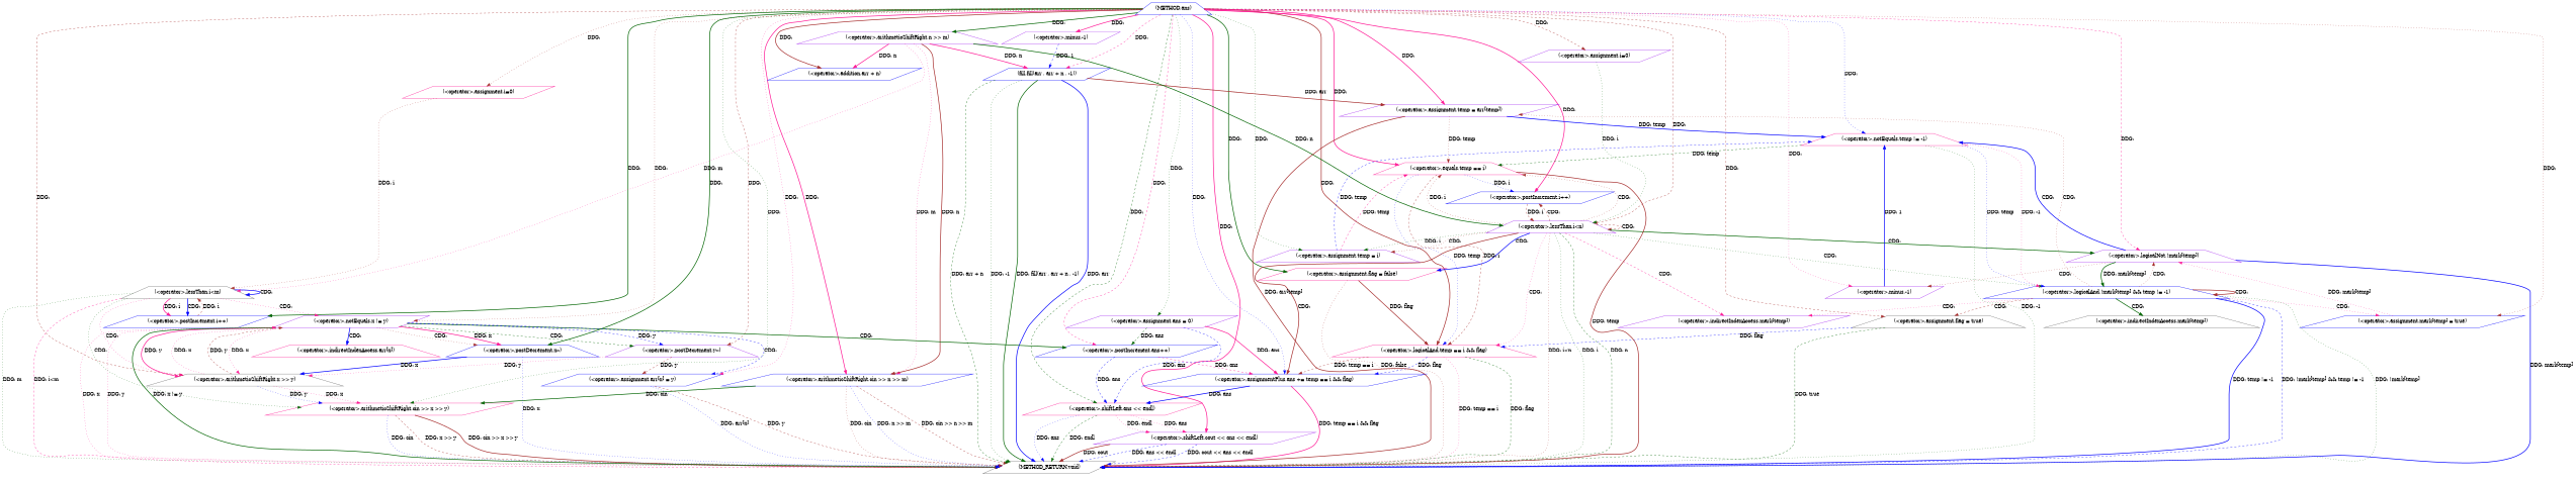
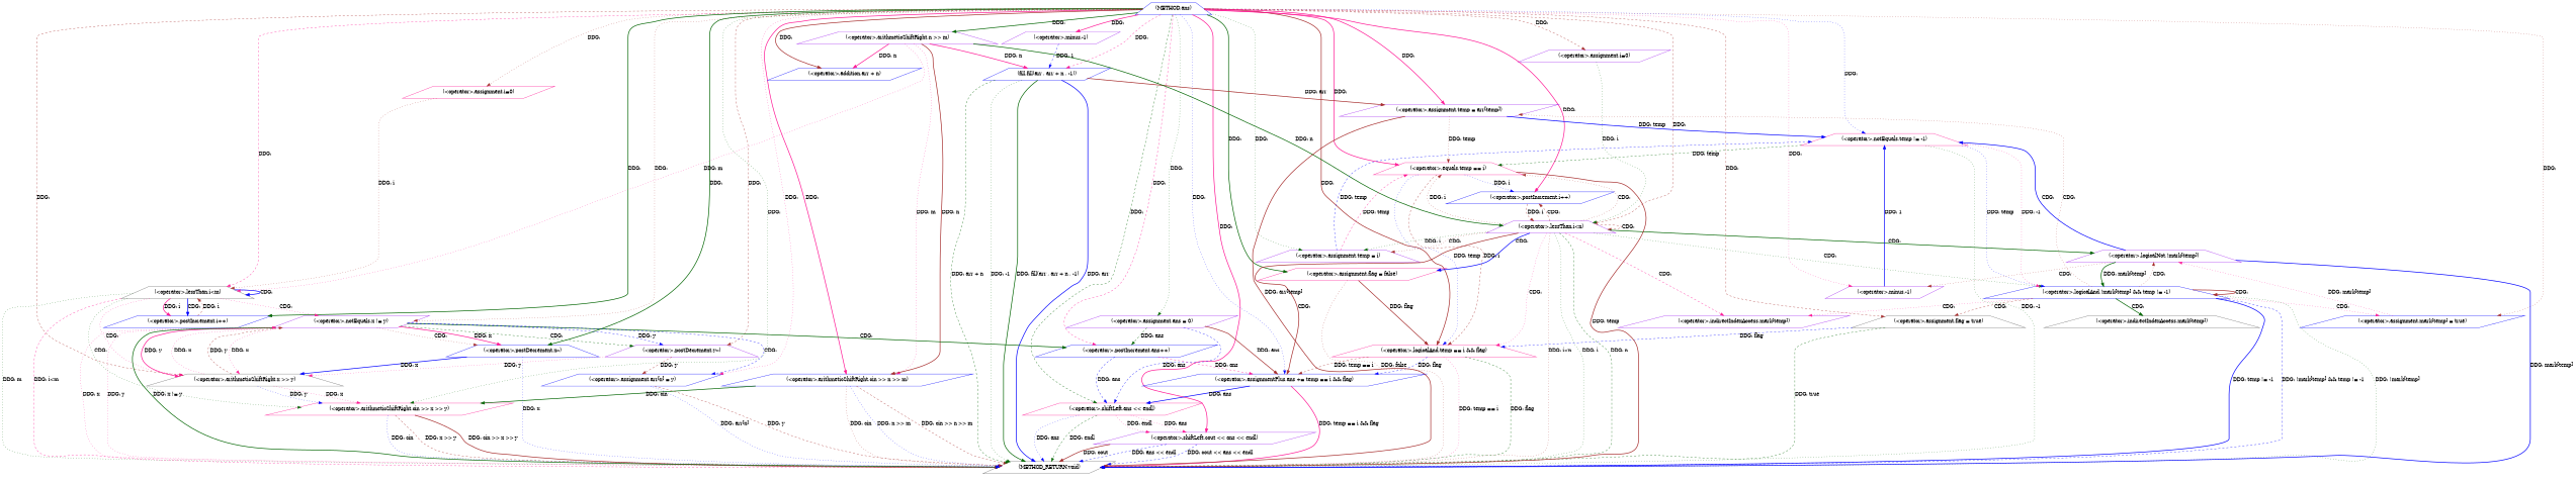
  digraph {
    node [color=purple shape=parallelogram]
    edge [color=brown style=dotted]
    n1 [color=blue label="(METHOD,ans)" shape=trapezium]
    n2 [label="(<operator>.assignment,ans = 0)"]
    n3 [color=blue label="(<operator>.arithmeticShiftRight,cin >> n >> m)"]
    n4 [color=blue label="(fill,fill(arr , arr + n , -1))"]
    n5 [label="(<operator>.shiftLeft,cout << ans << endl)"]
    n6 [color=deeppink label="(<operator>.assignment,i=0)"]
    n7 [color=gray40 label="(<operator>.lessThan,i<m)" shape=trapezium]
    n8 [color=blue label="(<operator>.postIncrement,i++)"]
    n9 [label="(<operator>.assignment,i=0)"]
    n10 [label="(<operator>.lessThan,i<n)" shape=trapezium]
    n11 [color=blue label="(<operator>.postIncrement,i++)"]
    n12 [label="(<operator>.arithmeticShiftRight,n >> m)" shape=trapezium]
    n13 [color=blue label="(<operator>.addition,arr + n)"]
    n14 [label="(<operator>.minus,-1)"]
    n15 [color=deeppink label="(<operator>.arithmeticShiftRight,cin >> x >> y)"]
    n16 [label="(<operator>.assignment,temp = i)" shape=trapezium]
    n17 [color=deeppink label="(<operator>.assignment,flag = false)"]
    n18 [color=blue label="(<operator>.assignmentPlus,ans += temp == i && flag)"]
    n19 [color=deeppink label="(<operator>.shiftLeft,ans << endl)"]
    n20 [label="(<operator>.notEquals,x != y)"]
    n21 [color=gray40 label="(<operator>.arithmeticShiftRight,x >> y)" shape=trapezium]
    n22 [color=blue label="(<operator>.postIncrement,ans++)"]
    n23 [color=blue label="(<operator>.assignment,arr[x] = y)"]
    n24 [color=blue label="(<operator>.assignment,mark[temp] = true)"]
    n25 [color=deeppink label="(<operator>.logicalAnd,temp == i && flag)" shape=trapezium]
    n26 [color=blue label="(<operator>.postDecrement,x--)" shape=trapezium]
    n27 [label="(<operator>.postDecrement,y--)" shape=trapezium]
    n28 [color=deeppink label="(<operator>.notEquals,temp != -1)" shape=trapezium]
    n29 [color=gray40 label="(<operator>.assignment,flag = true)" shape=trapezium]
    n30 [label="(<operator>.assignment,temp = arr[temp])"]
    n31 [color=deeppink label="(<operator>.equals,temp == i)" shape=trapezium]
    n32 [label="(<operator>.minus,-1)"]
    n33 [color=gray40 label="(METHOD_RETURN,void)"]
    n34 [color=blue label="(<operator>.logicalAnd,!mark[temp] && temp != -1)" shape=trapezium]
    n35 [label="(<operator>.logicalNot,!mark[temp])" shape=trapezium]
    n36 [label="(<operator>.indirectIndexAccess,mark[temp])"]
-   n37 [color=deeppink label="(<operator>.indirectIndexAccess,arr[x])" shape=trapezium]
    n38 [color=gray40 label="(<operator>.indirectIndexAccess,mark[temp])" shape=trapezium]
    n1 -> n2 [color=darkgreen label="DDG: "]
    n1 -> n3 [color=deeppink label="DDG: " style=bold]
    n1 -> n4 [color=deeppink label="DDG: " style=dashed]
    n1 -> n5 [color=deeppink label="DDG: " style=bold]
    n1 -> n6 [label="DDG: "]
-   n1 -> n35 [color=deeppink label="DDG: " style=dashed]
+   n1 -> n7 [color=deeppink label="DDG: " style=dashed]
    n1 -> n8 [color=darkgreen label="DDG: " style=bold]
    n1 -> n9 [label="DDG: " style=dashed]
    n1 -> n10 [label="DDG: " style=dashed]
    n1 -> n11 [color=deeppink label="DDG: " style=bold]
    n1 -> n12 [color=darkgreen label="DDG: " style=bold]
    n1 -> n13 [label="DDG: " style=bold]
    n1 -> n14 [color=deeppink label="DDG: " style=bold]
    n1 -> n15 [color=darkgreen label="DDG: "]
    n1 -> n16 [color=darkgreen label="DDG: "]
    n1 -> n17 [color=darkgreen label="DDG: " style=bold]
    n1 -> n18 [color=blue label="DDG: "]
    n1 -> n19 [color=darkgreen label="DDG: " style=dashed]
    n1 -> n20 [label="DDG: "]
    n1 -> n21 [label="DDG: " style=dashed]
    n1 -> n22 [color=deeppink label="DDG: " style=dashed]
    n1 -> n23 [color=deeppink label="DDG: "]
    n1 -> n24 [label="DDG: "]
    n1 -> n25 [label="DDG: " style=bold]
    n1 -> n26 [color=darkgreen label="DDG: " style=bold]
    n1 -> n27 [label="DDG: " style=dashed]
    n1 -> n28 [color=blue label="DDG: "]
    n1 -> n29 [label="DDG: " style=dashed]
    n1 -> n30 [color=deeppink label="DDG: " style=bold]
    n1 -> n31 [color=deeppink label="DDG: " style=bold]
    n1 -> n32 [color=deeppink label="DDG: "]
-   n2 -> n18 [color=deeppink label="DDG: ans" style=bold]
+   n2 -> n18 [label="DDG: ans" style=bold]
    n2 -> n19 [color=blue label="DDG: ans" style=dashed]
    n2 -> n22 [color=darkgreen label="DDG: ans" style=dashed]
    n3 -> n15 [color=darkgreen label="DDG: cin" style=bold]
    n3 -> n33 [label="DDG: cin"]
    n3 -> n33 [color=blue label="DDG: n >> m"]
    n3 -> n33 [label="DDG: cin >> n >> m" style=dashed]
    n4 -> n30 [label="DDG: arr" style=bold]
    n4 -> n33 [color=blue label="DDG: arr" style=bold]
    n4 -> n33 [color=darkgreen label="DDG: arr + n" style=dashed]
    n4 -> n33 [color=darkgreen label="DDG: -1"]
    n4 -> n33 [color=darkgreen label="DDG: fill(arr , arr + n , -1)" style=bold]
    n5 -> n33 [color=blue label="DDG: ans << endl" style=dashed]
    n5 -> n33 [color=blue label="DDG: cout << ans << endl" style=dashed]
    n5 -> n33 [label="DDG: cout" style=bold]
    n6 -> n7 [label="DDG: i"]
    n7 -> n7 [color=blue label="CDG: " style=bold]
    n7 -> n8 [color=deeppink label="DDG: i" style=bold]
    n7 -> n8 [color=blue label="CDG: " style=bold]
    n7 -> n15 [color=darkgreen label="CDG: "]
    n7 -> n20 [color=deeppink label="CDG: "]
    n7 -> n21 [color=deeppink label="CDG: "]
    n7 -> n33 [color=darkgreen label="DDG: m"]
    n7 -> n33 [color=deeppink label="DDG: i<m" style=dashed]
    n8 -> n7 [label="DDG: i" style=dashed]
    n9 -> n10 [color=darkgreen label="DDG: i"]
    n10 -> n10 [label="CDG: " style=dashed]
    n10 -> n11 [label="CDG: " style=dashed]
    n10 -> n16 [color=darkgreen label="DDG: i"]
    n10 -> n16 [label="CDG: "]
    n10 -> n17 [color=blue label="CDG: " style=bold]
    n10 -> n18 [label="CDG: " style=bold]
    n10 -> n25 [color=deeppink label="CDG: "]
    n10 -> n31 [label="DDG: i"]
    n10 -> n31 [label="CDG: "]
    n10 -> n33 [color=darkgreen label="DDG: i"]
    n10 -> n33 [color=darkgreen label="DDG: n" style=dashed]
    n10 -> n33 [label="DDG: i<n"]
    n10 -> n34 [color=darkgreen label="CDG: "]
    n10 -> n35 [color=darkgreen label="CDG: " style=bold]
    n10 -> n36 [color=deeppink label="CDG: " style=dashed]
    n11 -> n10 [label="DDG: i" style=dashed]
    n12 -> n3 [color=deeppink label="DDG: m"]
    n12 -> n3 [label="DDG: n" style=bold]
    n12 -> n4 [color=deeppink label="DDG: n" style=bold]
    n12 -> n7 [color=deeppink label="DDG: m"]
    n12 -> n10 [color=darkgreen label="DDG: n" style=bold]
    n12 -> n13 [color=deeppink label="DDG: n" style=bold]
    n14 -> n4 [color=blue label="DDG: 1" style=dashed]
    n15 -> n33 [color=blue label="DDG: cin"]
    n15 -> n33 [label="DDG: x >> y" style=dashed]
    n15 -> n33 [label="DDG: cin >> x >> y" style=bold]
    n16 -> n28 [color=blue label="DDG: temp" style=dashed]
    n16 -> n31 [color=deeppink label="DDG: temp" style=dashed]
    n17 -> n25 [label="DDG: flag" style=bold]
    n17 -> n33 [label="DDG: false"]
    n18 -> n19 [color=blue label="DDG: ans" style=bold]
    n18 -> n33 [color=deeppink label="DDG: temp == i && flag" style=bold]
    n19 -> n5 [color=deeppink label="DDG: ans"]
    n19 -> n5 [color=deeppink label="DDG: endl"]
    n19 -> n33 [color=blue label="DDG: ans"]
    n19 -> n33 [color=darkgreen label="DDG: endl" style=dashed]
    n20 -> n21 [color=deeppink label="DDG: x"]
    n20 -> n21 [color=deeppink label="DDG: y" style=bold]
    n20 -> n22 [color=darkgreen label="CDG: " style=bold]
    n20 -> n23 [color=blue label="CDG: " style=dashed]
    n20 -> n26 [color=deeppink label="DDG: x" style=bold]
    n20 -> n26 [label="CDG: "]
    n20 -> n27 [color=blue label="DDG: y" style=dashed]
    n20 -> n27 [color=darkgreen label="CDG: " style=dashed]
    n20 -> n33 [color=deeppink label="DDG: x"]
    n20 -> n33 [color=deeppink label="DDG: y"]
    n20 -> n33 [color=darkgreen label="DDG: x != y" style=bold]
-   n20 -> n37 [color=blue label="CDG: " style=bold]
    n21 -> n15 [color=deeppink label="DDG: x"]
    n21 -> n15 [color=blue label="DDG: y"]
    n21 -> n20 [color=deeppink label="DDG: x"]
    n21 -> n20 [label="DDG: y" style=dashed]
    n22 -> n18 [color=deeppink label="DDG: ans" style=dashed]
    n22 -> n19 [color=blue label="DDG: ans" style=dashed]
    n23 -> n33 [color=blue label="DDG: arr[x]"]
    n23 -> n33 [label="DDG: y" style=dashed]
    n24 -> n35 [color=deeppink label="DDG: mark[temp]"]
    n25 -> n18 [label="DDG: temp == i" style=dashed]
    n25 -> n18 [color=blue label="DDG: flag" style=dashed]
    n25 -> n33 [color=deeppink label="DDG: temp == i"]
    n25 -> n33 [color=darkgreen label="DDG: flag" style=dashed]
    n26 -> n21 [color=blue label="DDG: x" style=bold]
    n26 -> n33 [color=blue label="DDG: x"]
    n27 -> n21 [color=deeppink label="DDG: y"]
    n27 -> n23 [label="DDG: y" style=dashed]
    n28 -> n31 [color=darkgreen label="DDG: temp" style=dashed]
    n28 -> n33 [color=darkgreen label="DDG: -1"]
    n28 -> n34 [color=blue label="DDG: temp"]
    n28 -> n34 [color=deeppink label="DDG: -1"]
    n29 -> n25 [color=blue label="DDG: flag" style=dashed]
    n29 -> n33 [color=darkgreen label="DDG: true" style=dashed]
    n30 -> n28 [color=blue label="DDG: temp" style=bold]
    n30 -> n31 [label="DDG: temp"]
    n30 -> n33 [label="DDG: arr[temp]" style=bold]
    n31 -> n11 [color=blue label="DDG: i"]
    n31 -> n25 [color=blue label="DDG: temp"]
    n31 -> n25 [label="DDG: i" style=dashed]
    n31 -> n33 [label="DDG: temp" style=bold]
    n32 -> n28 [color=blue label="DDG: 1" style=bold]
    n34 -> n24 [color=deeppink label="CDG: "]
    n34 -> n29 [label="CDG: " style=dashed]
    n34 -> n30 [label="CDG: "]
    n34 -> n33 [color=darkgreen label="DDG: !mark[temp]"]
    n34 -> n33 [color=blue label="DDG: temp != -1" style=bold]
    n34 -> n33 [color=blue label="DDG: !mark[temp] && temp != -1" style=dashed]
    n34 -> n34 [label="CDG: " style=bold]
    n34 -> n35 [label="CDG: "]
    n34 -> n36 [color=deeppink label="CDG: "]
    n34 -> n38 [color=darkgreen label="CDG: " style=bold]
    n35 -> n28 [color=blue label="CDG: " style=bold]
    n35 -> n32 [label="CDG: "]
    n35 -> n33 [color=blue label="DDG: mark[temp]" style=bold]
    n35 -> n34 [color=darkgreen label="DDG: mark[temp]" style=bold]
  }
